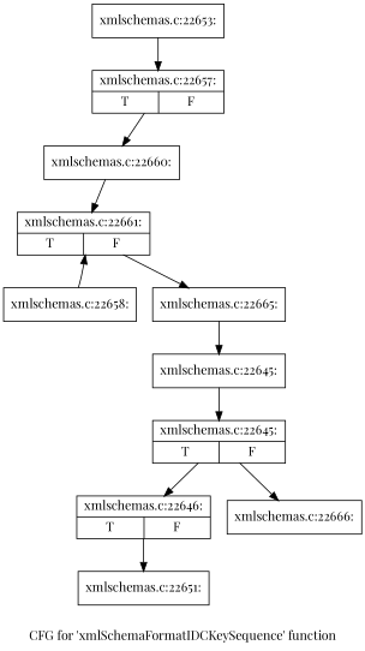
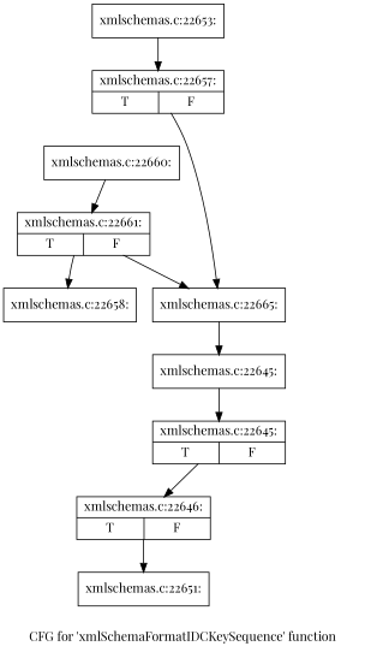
  digraph {
    fontname="Playfair Display"
    label="CFG for 'xmlSchemaFormatIDCKeySequence' function"
    node [fontname="Playfair Display" shape=record]
    edge [fontname="Playfair Display"]
    n1 [label="{xmlschemas.c:22645:|{<s0>T|<s1>F}}"]
    n2 [label="{xmlschemas.c:22646:|{<s0>T|<s1>F}}"]
-   n3 [label="{xmlschemas.c:22666:}"]
    n4 [label="{xmlschemas.c:22651:}"]
    n5 [label="{xmlschemas.c:22653:}"]
    n6 [label="{xmlschemas.c:22657:|{<s0>T|<s1>F}}"]
    n7 [label="{xmlschemas.c:22660:}"]
    n8 [label="{xmlschemas.c:22658:}"]
    n9 [label="{xmlschemas.c:22661:|{<s0>T|<s1>F}}"]
    n10 [label="{xmlschemas.c:22665:}"]
    n11 [label="{xmlschemas.c:22645:}"]
    n1 -> n2
-   n1 -> n3
    n2 -> n4
    n5 -> n6
-   n6 -> n7
+   n6 -> n10
    n7 -> n9
-   n8 -> n9
+   n9 -> n8
    n9 -> n10
    n10 -> n11
    n11 -> n1
  }
